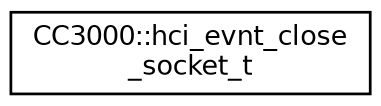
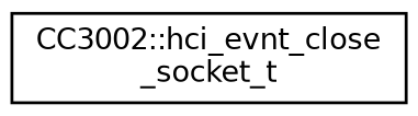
  digraph {
    rankdir=LR
-   n1 [color=black fillcolor=white fontname=Helvetica fontsize=10 height=0.2 label="CC3000::hci_evnt_close\l_socket_t" shape=record style=filled width=0.4]
+   n1 [color=black fillcolor=white fontname=Helvetica fontsize=10 height=0.2 label="CC3002::hci_evnt_close\l_socket_t" shape=record style=filled width=0.4]
  }
